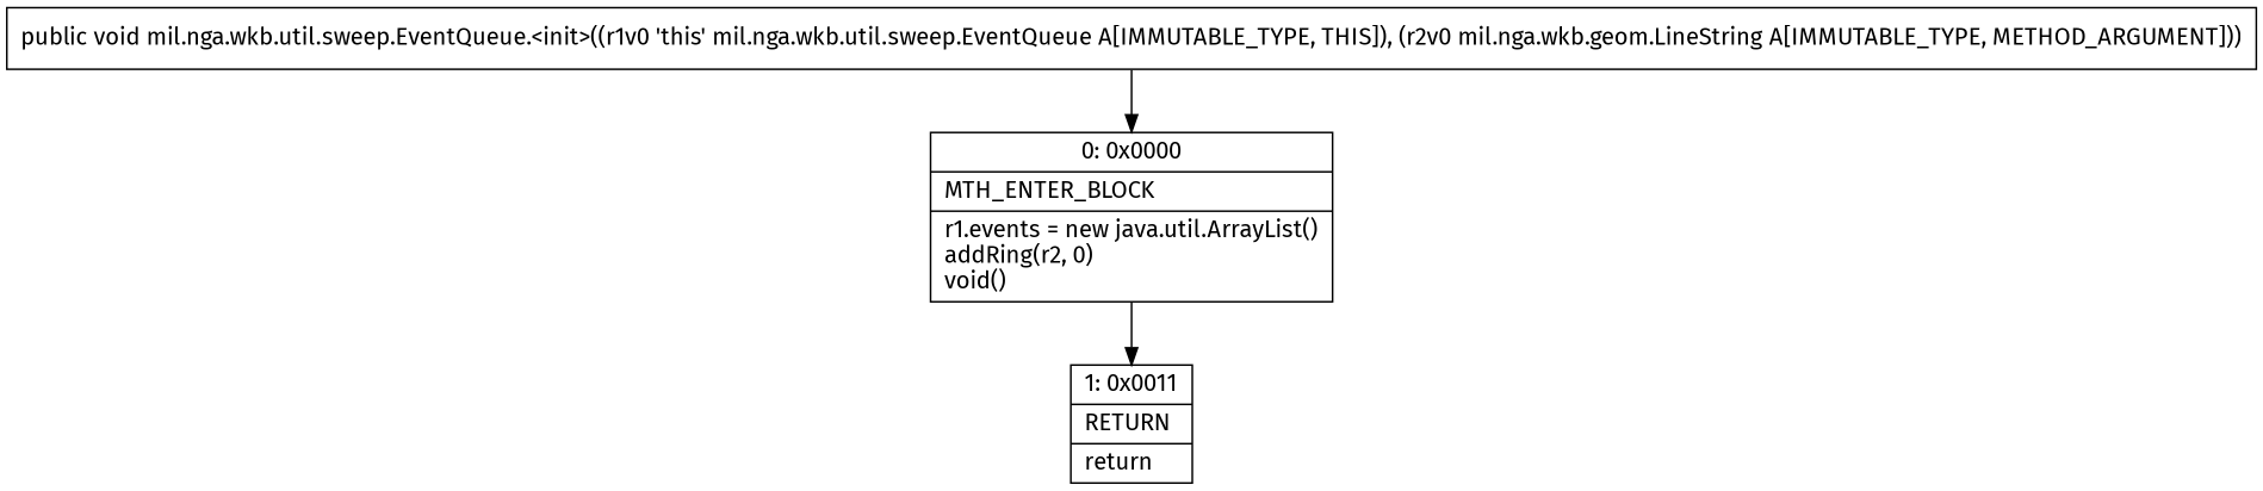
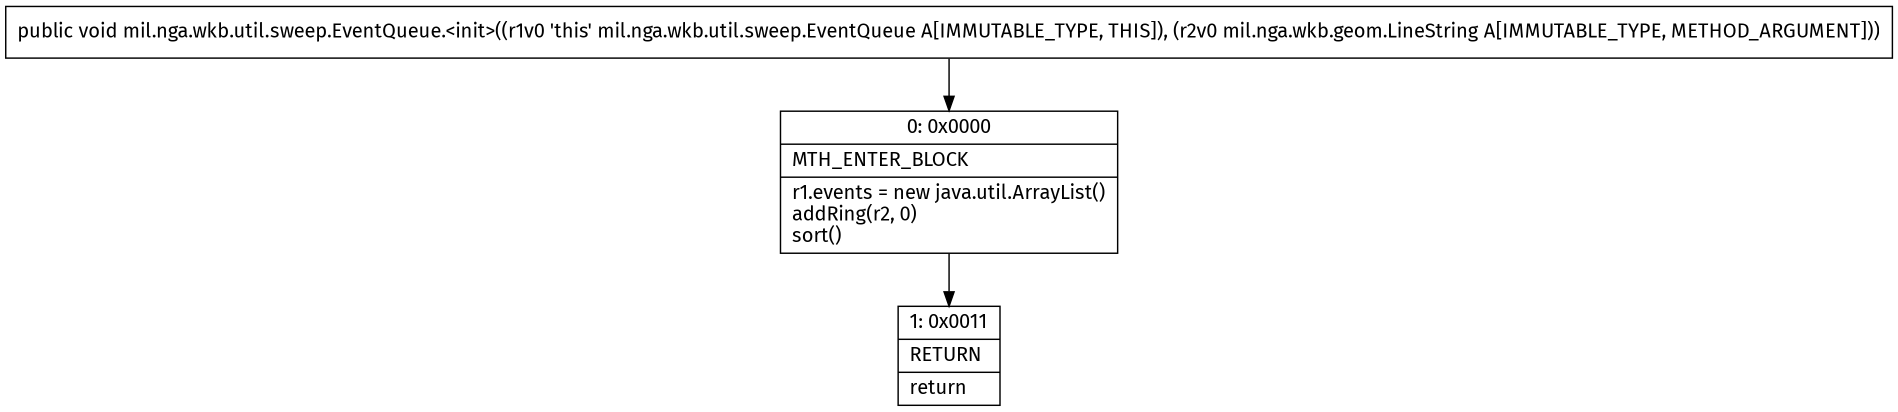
  digraph {
    fontname="Fira Sans"
    node [shape=record fontname="Fira Sans"]
    edge [fontname="Fira Sans"]
-   n1 [label="{0\:\ 0x0000|MTH_ENTER_BLOCK\l|r1.events = new java.util.ArrayList()\laddRing(r2, 0)\lvoid()\l}"]
+   n1 [label="{0\:\ 0x0000|MTH_ENTER_BLOCK\l|r1.events = new java.util.ArrayList()\laddRing(r2, 0)\lsort()\l}"]
    n2 [label="{1\:\ 0x0011|RETURN\l|return\l}"]
    n3 [label="{public void mil.nga.wkb.util.sweep.EventQueue.\<init\>((r1v0 'this' mil.nga.wkb.util.sweep.EventQueue A[IMMUTABLE_TYPE, THIS]), (r2v0 mil.nga.wkb.geom.LineString A[IMMUTABLE_TYPE, METHOD_ARGUMENT])) }"]
    n1 -> n2
    n3 -> n1
  }
